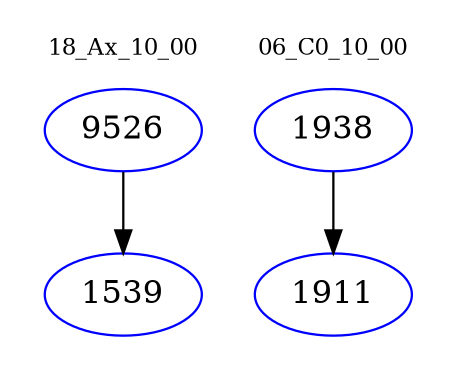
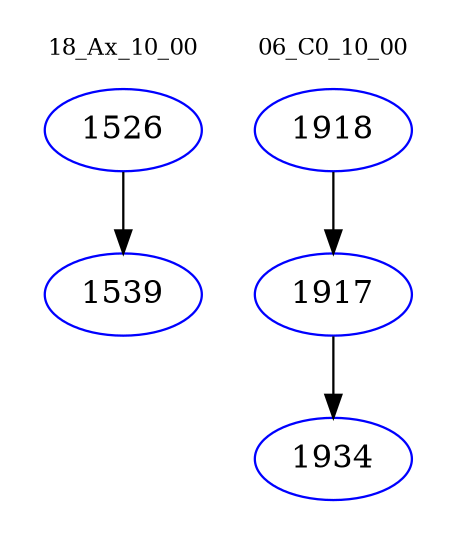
  digraph {
    node [color=blue]
    edge [color=black]
-   n1 [label=9526]
+   n1 [label=1526]
    n2 [label=1539]
-   n3 [label=1911]
-   n4 [label=1938]
+   n3 [label=1917]
+   n4 [label=1918]
+   n5 [label=1934]
    subgraph cluster_1 {
      color=white
      fontsize=10
      label="18_Ax_10_00"
      n1
      n2
    }
    subgraph cluster_2 {
      color=white
      fontsize=10
      label="06_C0_10_00"
      n3
      n4
+     n5
    }
    n1 -> n2
+   n3 -> n5
    n4 -> n3
  }
